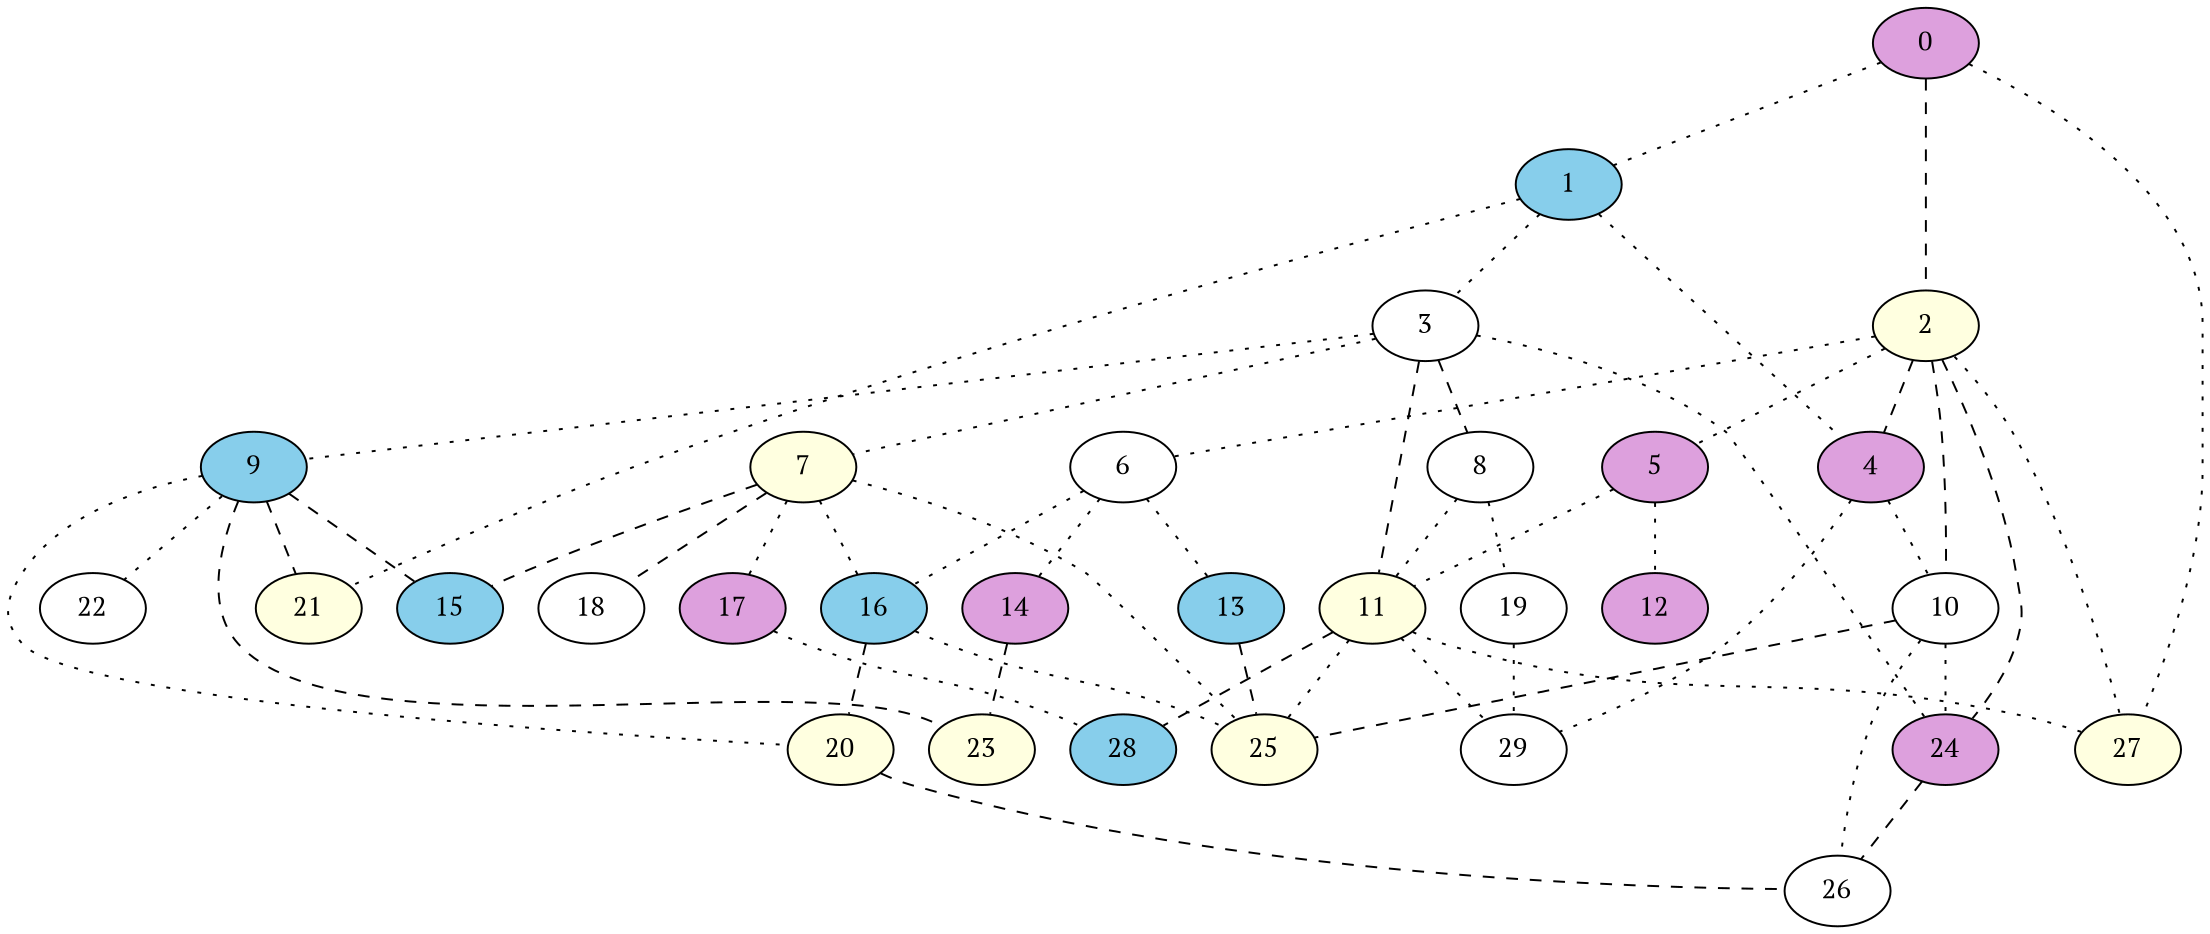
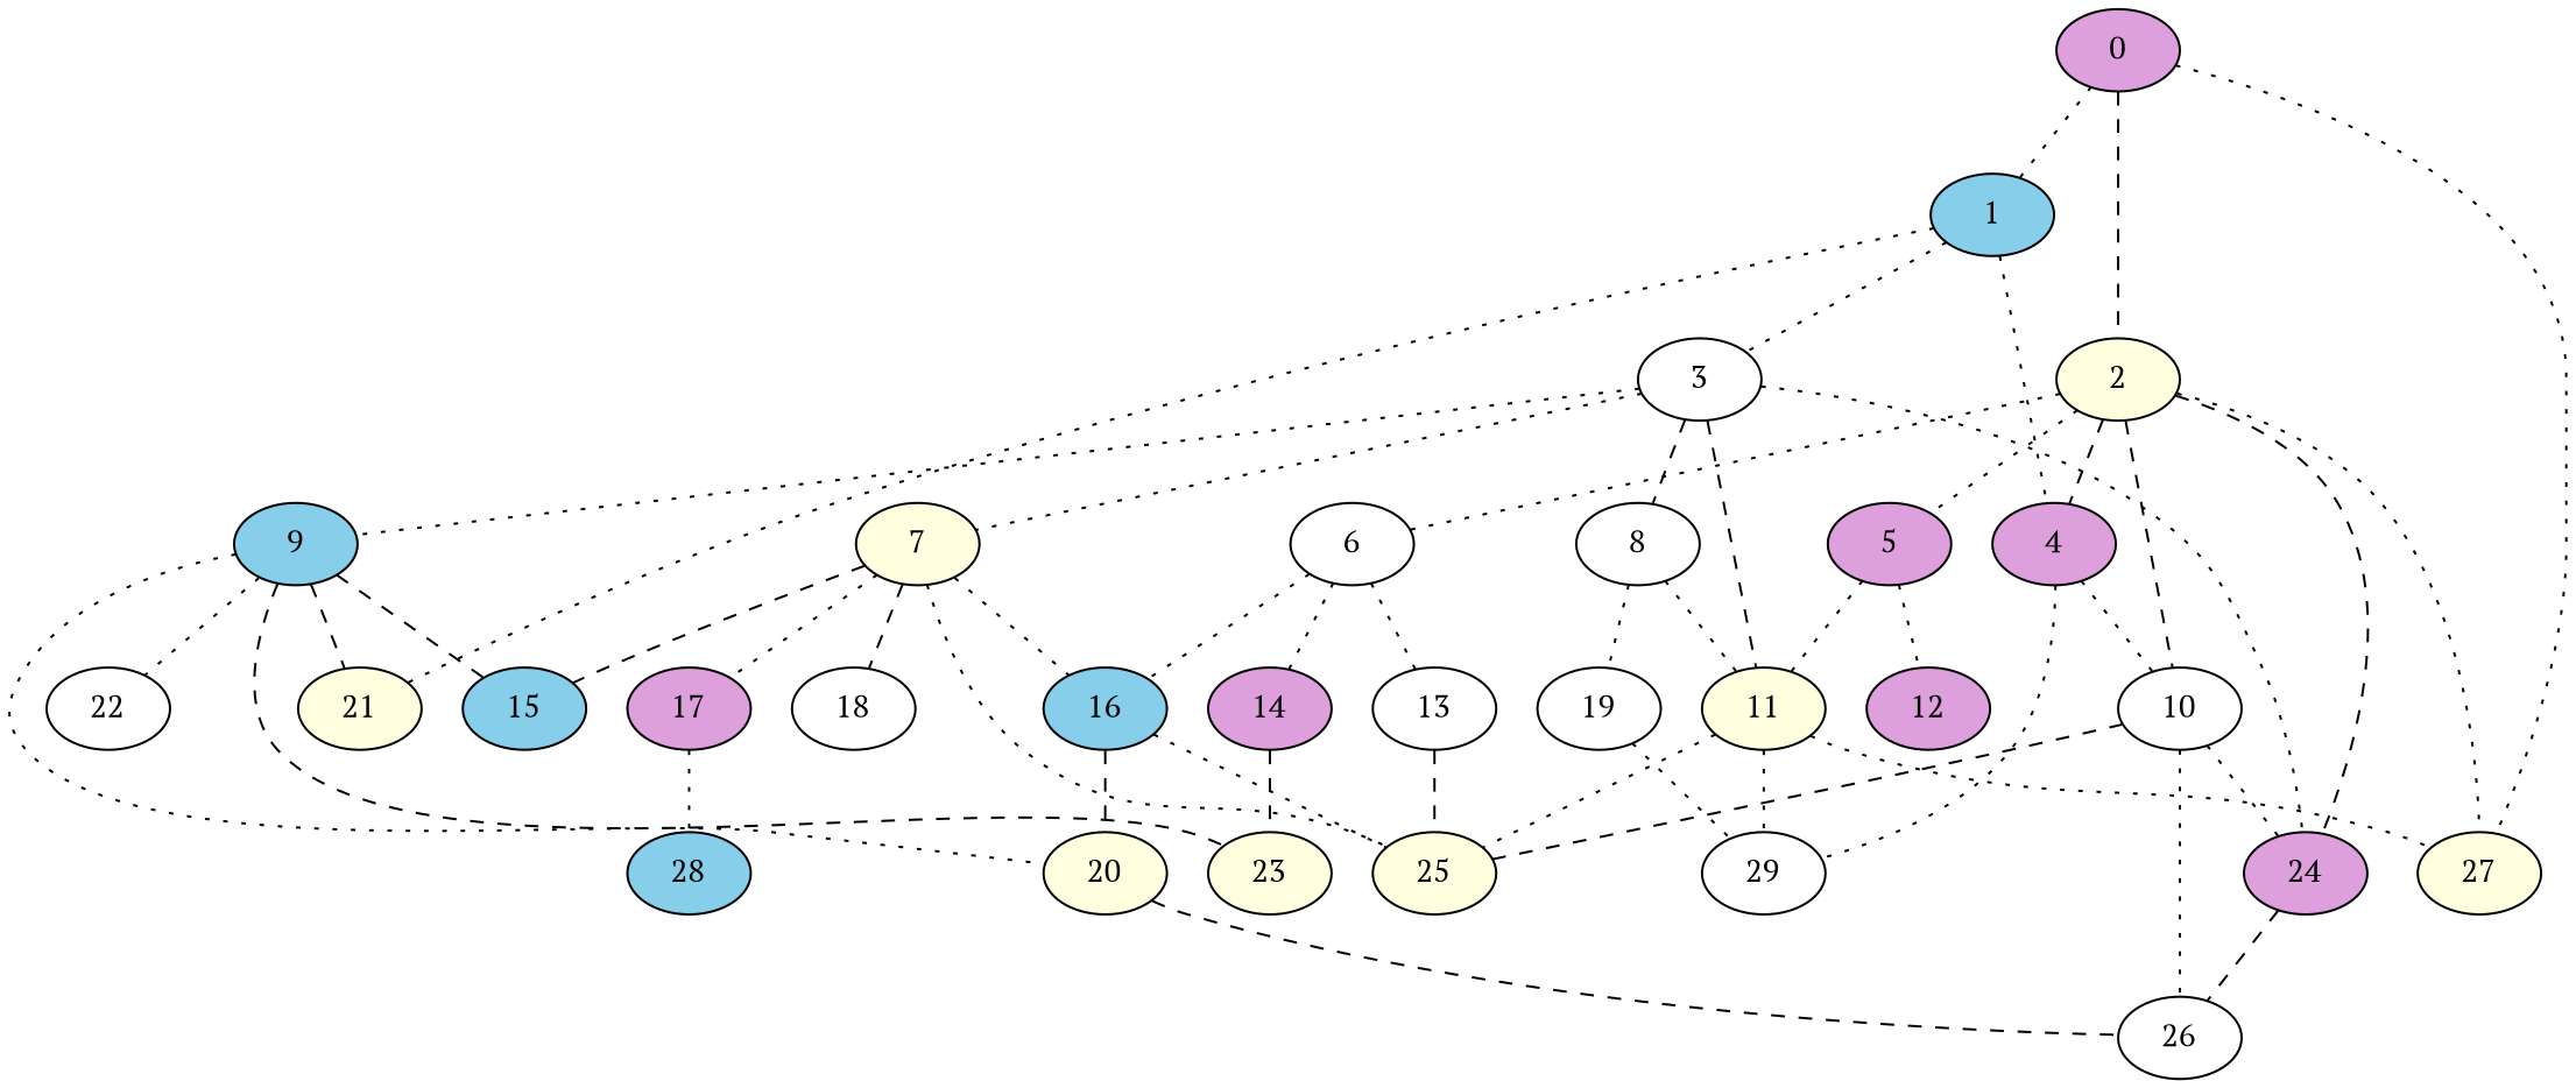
  graph {
    fontname="PT Serif"
    node [fillcolor=white fontname="PT Serif" style=filled]
    edge [fontname="PT Serif" style=dotted]
    0 [fillcolor=plum]
    1 [fillcolor=skyblue]
    2 [fillcolor=lightyellow]
    27 [fillcolor=lightyellow]
    3
    21 [fillcolor=lightyellow]
    4 [fillcolor=plum]
    5 [fillcolor=plum]
    6
    24 [fillcolor=plum]
    10
    25 [fillcolor=lightyellow]
    8
    9 [fillcolor=skyblue]
    7 [fillcolor=lightyellow]
    11 [fillcolor=lightyellow]
    29
    12 [fillcolor=plum]
-   13 [fillcolor=skyblue]
+   13
    14 [fillcolor=plum]
    16 [fillcolor=skyblue]
    26
    19
    15 [fillcolor=skyblue]
    20 [fillcolor=lightyellow]
    22
    23 [fillcolor=lightyellow]
    17 [fillcolor=plum]
    18
    28 [fillcolor=skyblue]
    0 -- 1
    0 -- 2 [style=dashed]
    0 -- 27
    1 -- 3
    1 -- 21
    1 -- 4
    2 -- 27
    2 -- 4 [style=dashed]
    2 -- 5
    2 -- 6
    2 -- 24 [style=dashed]
    2 -- 10 [style=dashed]
    3 -- 24
    3 -- 8 [style=dashed]
    3 -- 9
    3 -- 7
    3 -- 11 [style=dashed]
    4 -- 10
    4 -- 29
    5 -- 11
    5 -- 12
    6 -- 13
    6 -- 14
    6 -- 16
    24 -- 26 [style=dashed]
    10 -- 24
    10 -- 25 [style=dashed]
    10 -- 26
    8 -- 11
    8 -- 19
    9 -- 21 [style=dashed]
    9 -- 15 [style=dashed]
    9 -- 20
    9 -- 22
    9 -- 23 [style=dashed]
    7 -- 25
    7 -- 16
    7 -- 15 [style=dashed]
    7 -- 17
    7 -- 18 [style=dashed]
    11 -- 27
    11 -- 25
    11 -- 29
-   11 -- 28 [style=dashed]
    13 -- 25 [style=dashed]
    14 -- 23 [style=dashed]
    16 -- 25
    16 -- 20 [style=dashed]
    19 -- 29
    20 -- 26 [style=dashed]
    17 -- 28
  }
